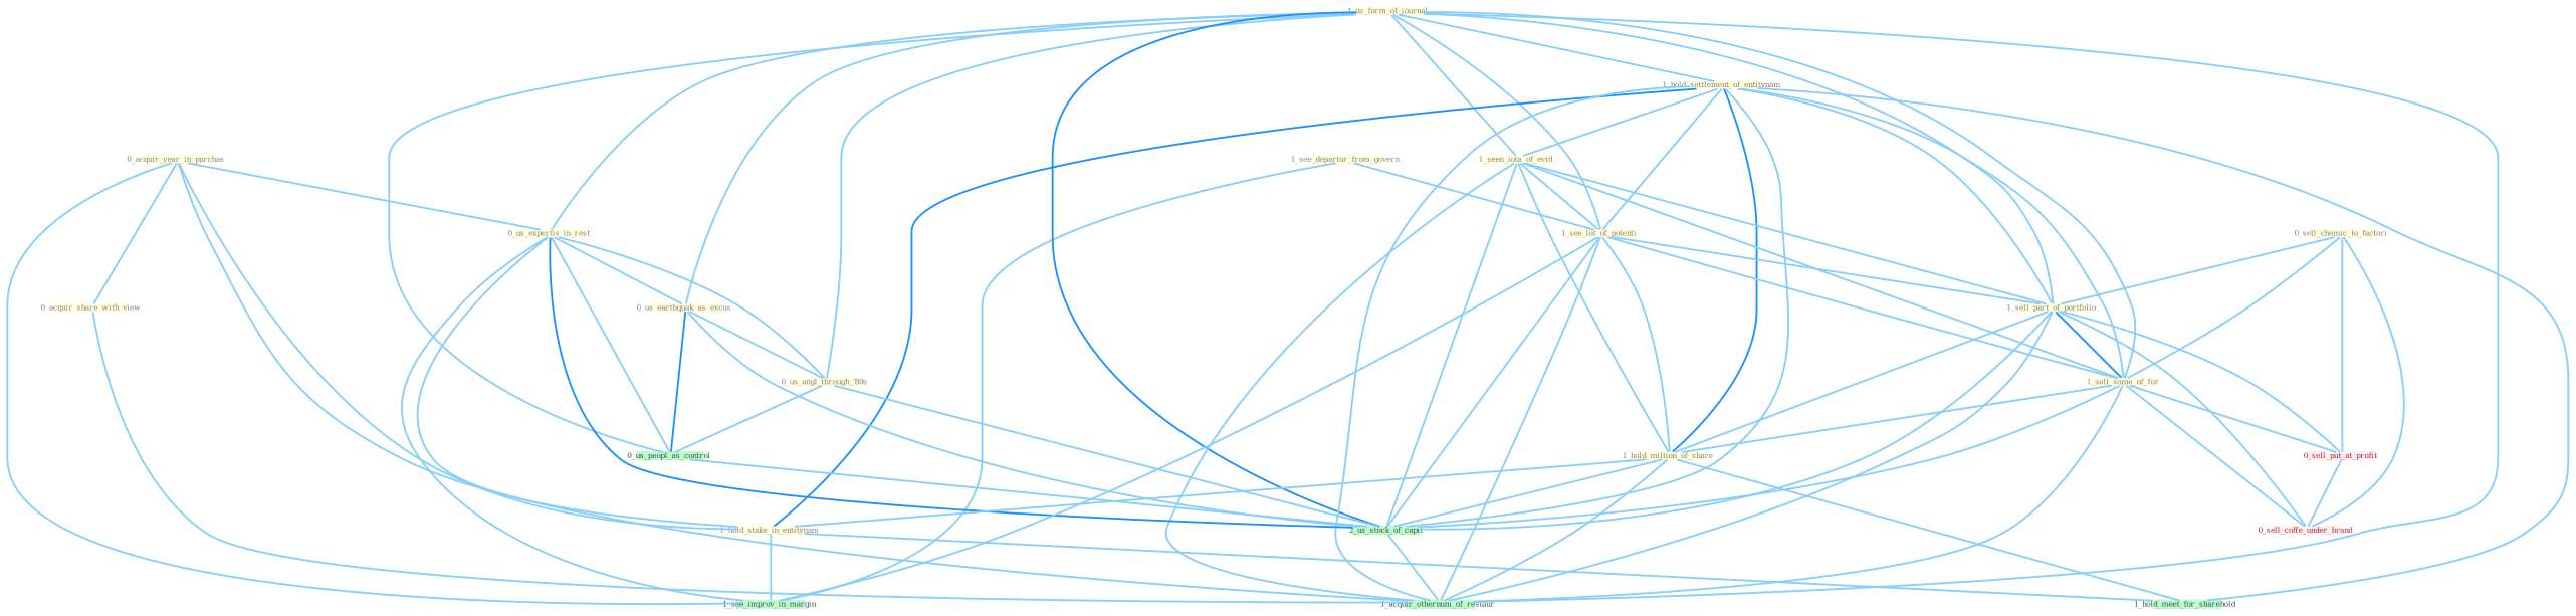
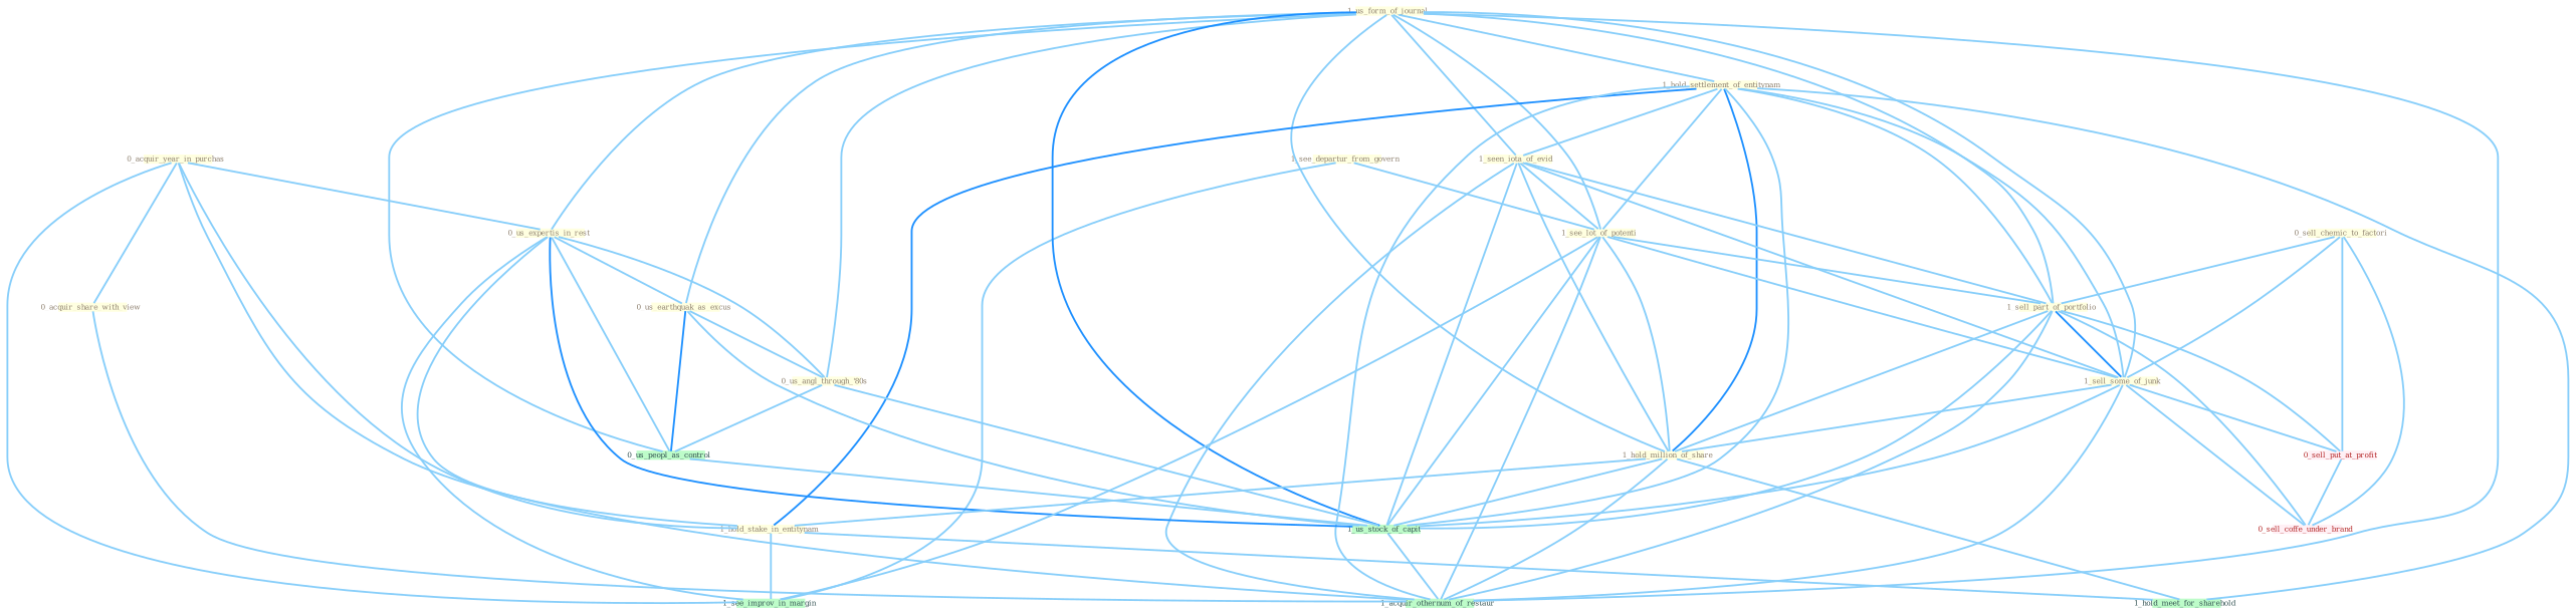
  graph {
    node [color="#ffffe0" fixedsize=true fontcolor="#8b7d6b" fontsize=4 shape=polygon style=filled]
    edge [color="#87cefa" w=1]
    "1_see_departur_from_govern " [height=.06 width=.5]
    "1_us_form_of_journal " [height=.06 width=.5]
    "1_hold_settlement_of_entitynam " [height=.06 width=.5]
    "0_acquir_year_in_purchas " [height=.06 width=.5]
    "1_seen_iota_of_evid " [height=.06 width=.5]
    "0_sell_chemic_to_factori " [height=.06 width=.5]
    "0_us_expertis_in_rest " [height=.06 width=.5]
    "1_see_lot_of_potenti " [height=.06 width=.5]
    "0_us_earthquak_as_excus " [height=.06 width=.5]
    "1_sell_part_of_portfolio " [height=.06 width=.5]
-   "1_sell_some_of_junk " [height=.06 width=.5 label="1_sell_some_of_for"]
+   "1_sell_some_of_junk " [height=.06 width=.5]
    "0_acquir_share_with_view " [height=.06 width=.5]
    "0_us_angl_through_'80s " [height=.06 width=.5]
    "1_hold_million_of_share " [height=.06 width=.5]
    "1_hold_stake_in_entitynam " [height=.06 width=.5]
    "0_sell_put_at_profit " [color="#fff0f5" fontcolor="#b22222" height=.06 width=.5]
    "0_sell_coffe_under_brand " [color="#fff0f5" fontcolor="#b22222" height=.06 width=.5]
    "1_see_improv_in_margin " [color="#BDFCC9" fontcolor="#2f4f4f" height=.06 width=.5]
    "0_us_peopl_as_control " [color="#BDFCC9" fontcolor="#2f4f4f" height=.06 width=.5]
-   "1_us_stock_of_capit " [color="#BDFCC9" fontcolor="#2f4f4f" height=.06 width=.5 label="2_us_stock_of_capit"]
+   "1_us_stock_of_capit " [color="#BDFCC9" fontcolor="#2f4f4f" height=.06 width=.5]
    "1_acquir_othernum_of_restaur " [color="#BDFCC9" fontcolor="#2f4f4f" height=.06 width=.5]
    "1_hold_meet_for_sharehold " [color="#BDFCC9" fontcolor="#2f4f4f" height=.06 width=.5]
    subgraph sub_1 {
      "1_see_departur_from_govern "
      "1_us_form_of_journal "
      "1_hold_settlement_of_entitynam "
      "0_acquir_year_in_purchas "
      "1_seen_iota_of_evid "
      "0_sell_chemic_to_factori "
      "0_us_expertis_in_rest "
      "1_see_lot_of_potenti "
      "0_us_earthquak_as_excus "
      "1_sell_part_of_portfolio "
      "1_sell_some_of_junk "
      "0_acquir_share_with_view "
      "0_us_angl_through_'80s "
      "1_hold_million_of_share "
      "1_hold_stake_in_entitynam "
    }
    subgraph sub_2 {
      "0_sell_put_at_profit "
      "0_sell_coffe_under_brand "
    }
    "1_see_departur_from_govern " -- "1_see_lot_of_potenti "
    "1_see_departur_from_govern " -- "1_see_improv_in_margin "
    "1_us_form_of_journal " -- "1_hold_settlement_of_entitynam "
    "1_us_form_of_journal " -- "1_seen_iota_of_evid "
    "1_us_form_of_journal " -- "0_us_expertis_in_rest "
    "1_us_form_of_journal " -- "1_see_lot_of_potenti "
    "1_us_form_of_journal " -- "0_us_earthquak_as_excus "
    "1_us_form_of_journal " -- "1_sell_part_of_portfolio "
    "1_us_form_of_journal " -- "1_sell_some_of_junk "
    "1_us_form_of_journal " -- "0_us_angl_through_'80s "
+   "1_us_form_of_journal " -- "1_hold_million_of_share "
    "1_us_form_of_journal " -- "0_us_peopl_as_control "
    "1_us_form_of_journal " -- "1_us_stock_of_capit " [color="#1e90ff" w=2]
    "1_us_form_of_journal " -- "1_acquir_othernum_of_restaur "
    "1_hold_settlement_of_entitynam " -- "1_seen_iota_of_evid "
    "1_hold_settlement_of_entitynam " -- "1_see_lot_of_potenti "
    "1_hold_settlement_of_entitynam " -- "1_sell_part_of_portfolio "
    "1_hold_settlement_of_entitynam " -- "1_sell_some_of_junk "
    "1_hold_settlement_of_entitynam " -- "1_hold_million_of_share " [color="#1e90ff" w=2]
    "1_hold_settlement_of_entitynam " -- "1_hold_stake_in_entitynam " [color="#1e90ff" w=2]
    "1_hold_settlement_of_entitynam " -- "1_us_stock_of_capit "
    "1_hold_settlement_of_entitynam " -- "1_acquir_othernum_of_restaur "
    "1_hold_settlement_of_entitynam " -- "1_hold_meet_for_sharehold "
    "0_acquir_year_in_purchas " -- "0_us_expertis_in_rest "
    "0_acquir_year_in_purchas " -- "0_acquir_share_with_view "
    "0_acquir_year_in_purchas " -- "1_hold_stake_in_entitynam "
    "0_acquir_year_in_purchas " -- "1_see_improv_in_margin "
    "0_acquir_year_in_purchas " -- "1_acquir_othernum_of_restaur "
    "1_seen_iota_of_evid " -- "1_see_lot_of_potenti "
    "1_seen_iota_of_evid " -- "1_sell_part_of_portfolio "
    "1_seen_iota_of_evid " -- "1_sell_some_of_junk "
    "1_seen_iota_of_evid " -- "1_hold_million_of_share "
    "1_seen_iota_of_evid " -- "1_us_stock_of_capit "
    "1_seen_iota_of_evid " -- "1_acquir_othernum_of_restaur "
    "0_sell_chemic_to_factori " -- "1_sell_part_of_portfolio "
    "0_sell_chemic_to_factori " -- "1_sell_some_of_junk "
    "0_sell_chemic_to_factori " -- "0_sell_put_at_profit "
    "0_sell_chemic_to_factori " -- "0_sell_coffe_under_brand "
    "0_us_expertis_in_rest " -- "0_us_earthquak_as_excus "
    "0_us_expertis_in_rest " -- "0_us_angl_through_'80s "
    "0_us_expertis_in_rest " -- "1_hold_stake_in_entitynam "
    "0_us_expertis_in_rest " -- "1_see_improv_in_margin "
    "0_us_expertis_in_rest " -- "0_us_peopl_as_control "
    "0_us_expertis_in_rest " -- "1_us_stock_of_capit " [color="#1e90ff"]
    "1_see_lot_of_potenti " -- "1_sell_part_of_portfolio "
    "1_see_lot_of_potenti " -- "1_sell_some_of_junk "
    "1_see_lot_of_potenti " -- "1_hold_million_of_share "
    "1_see_lot_of_potenti " -- "1_see_improv_in_margin "
    "1_see_lot_of_potenti " -- "1_us_stock_of_capit "
    "1_see_lot_of_potenti " -- "1_acquir_othernum_of_restaur "
    "0_us_earthquak_as_excus " -- "0_us_angl_through_'80s "
    "0_us_earthquak_as_excus " -- "0_us_peopl_as_control " [color="#1e90ff" w=2]
    "0_us_earthquak_as_excus " -- "1_us_stock_of_capit "
    "1_sell_part_of_portfolio " -- "1_sell_some_of_junk " [color="#1e90ff" w=2]
    "1_sell_part_of_portfolio " -- "1_hold_million_of_share "
    "1_sell_part_of_portfolio " -- "0_sell_put_at_profit "
    "1_sell_part_of_portfolio " -- "0_sell_coffe_under_brand "
    "1_sell_part_of_portfolio " -- "1_us_stock_of_capit "
    "1_sell_part_of_portfolio " -- "1_acquir_othernum_of_restaur "
    "1_sell_some_of_junk " -- "1_hold_million_of_share "
    "1_sell_some_of_junk " -- "0_sell_put_at_profit "
    "1_sell_some_of_junk " -- "0_sell_coffe_under_brand "
    "1_sell_some_of_junk " -- "1_us_stock_of_capit "
    "1_sell_some_of_junk " -- "1_acquir_othernum_of_restaur "
    "0_acquir_share_with_view " -- "1_acquir_othernum_of_restaur "
    "0_us_angl_through_'80s " -- "0_us_peopl_as_control "
    "0_us_angl_through_'80s " -- "1_us_stock_of_capit "
    "1_hold_million_of_share " -- "1_hold_stake_in_entitynam "
    "1_hold_million_of_share " -- "1_us_stock_of_capit "
    "1_hold_million_of_share " -- "1_acquir_othernum_of_restaur "
    "1_hold_million_of_share " -- "1_hold_meet_for_sharehold "
    "1_hold_stake_in_entitynam " -- "1_see_improv_in_margin "
    "1_hold_stake_in_entitynam " -- "1_hold_meet_for_sharehold "
    "0_sell_put_at_profit " -- "0_sell_coffe_under_brand "
    "0_us_peopl_as_control " -- "1_us_stock_of_capit "
    "1_us_stock_of_capit " -- "1_acquir_othernum_of_restaur "
  }
